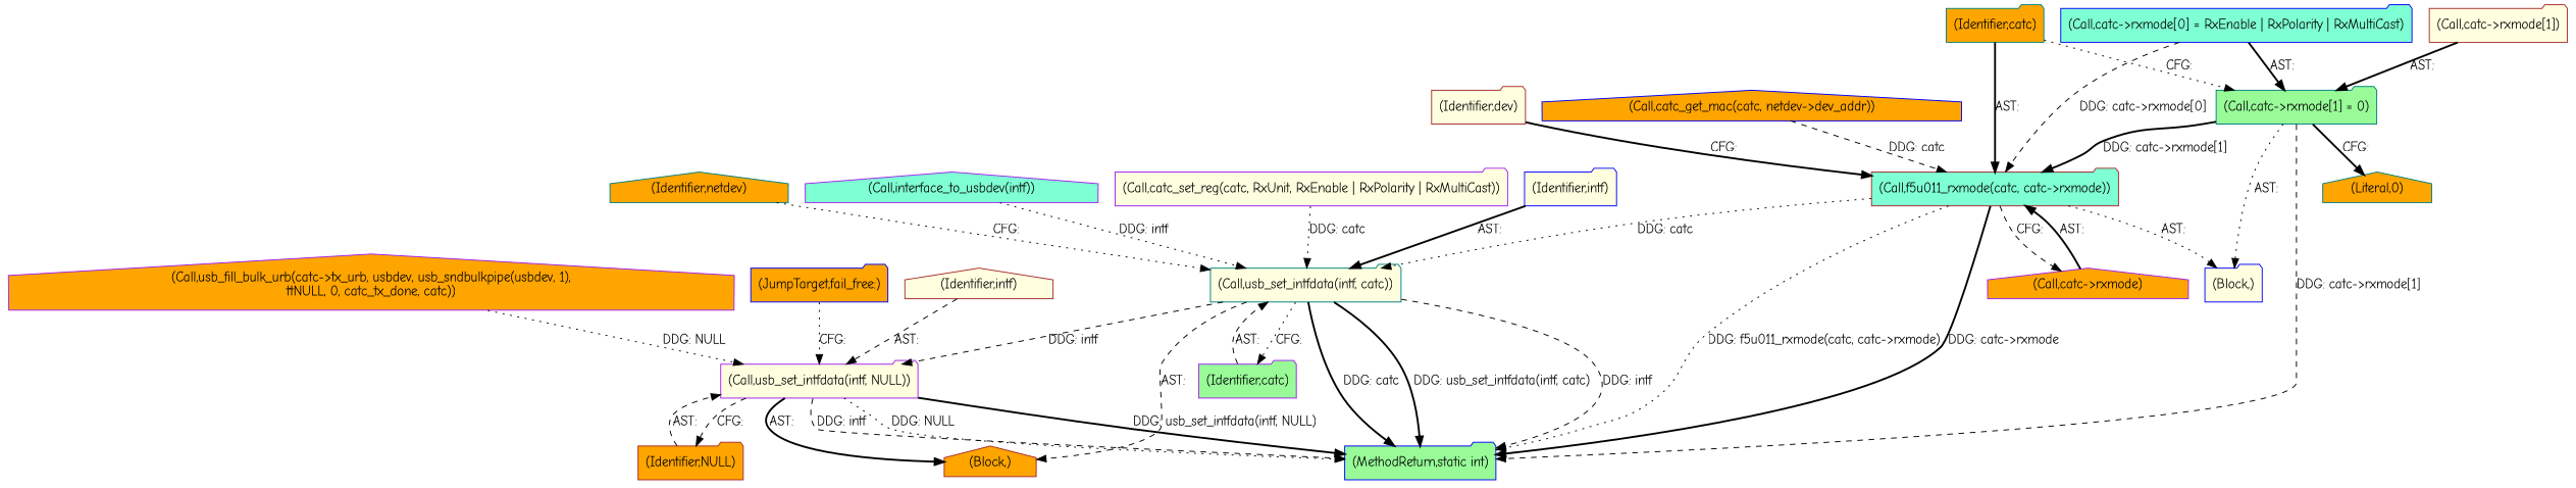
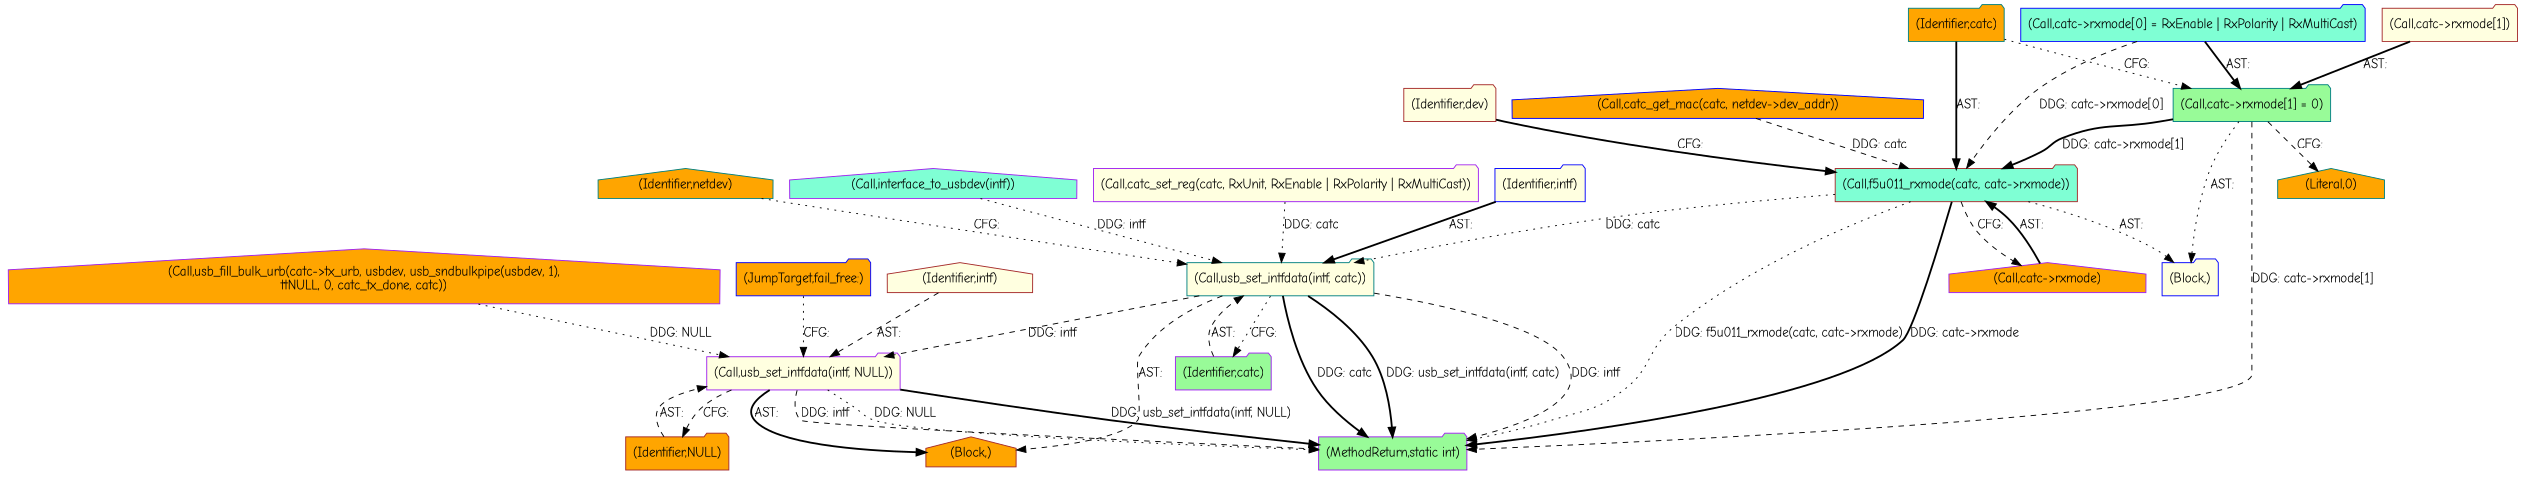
  digraph {
    fontname="Comic Neue"
    node [color=purple fillcolor=orange fontname="Comic Neue" shape=folder style=filled]
    edge [fontname="Comic Neue" style=dashed]
    n1 [color=teal fillcolor=palegreen label="(Call,catc->rxmode[1] = 0)"]
    n2 [color=brown fillcolor=aquamarine label="(Call,f5u011_rxmode(catc, catc->rxmode))"]
    n3 [color=teal label="(Literal,0)" shape=house]
    n4 [color=blue fillcolor=lightyellow label="(Block,)"]
-   n5 [color=blue fillcolor=palegreen label="(MethodReturn,static int)"]
+   n5 [fillcolor=palegreen label="(MethodReturn,static int)"]
    n6 [color=teal fillcolor=lightyellow label="(Call,usb_set_intfdata(intf, catc))"]
    n7 [label="(Call,catc->rxmode)" shape=house]
    n8 [fillcolor=lightyellow label="(Call,usb_set_intfdata(intf, NULL))"]
    n9 [color=brown label="(Block,)" shape=house]
    n10 [fillcolor=palegreen label="(Identifier,catc)"]
    n11 [color=brown label="(Identifier,NULL)"]
    n12 [color=teal label="(Identifier,netdev)" shape=house]
    n13 [color=brown fillcolor=lightyellow label="(Call,catc->rxmode[1])"]
    n14 [color=brown fillcolor=lightyellow label="(Identifier,dev)"]
    n15 [color=blue label="(Call,catc_get_mac(catc, netdev->dev_addr))" shape=house]
    n16 [fillcolor=aquamarine label="(Call,interface_to_usbdev(intf))" shape=house]
    n17 [color=brown fillcolor=lightyellow label="(Identifier,intf)" shape=house]
    n18 [color=teal label="(Identifier,catc)"]
    n19 [color=blue fillcolor=aquamarine label="(Call,catc->rxmode[0] = RxEnable | RxPolarity | RxMultiCast)"]
    n20 [fillcolor=lightyellow label="(Call,catc_set_reg(catc, RxUnit, RxEnable | RxPolarity | RxMultiCast))"]
    n21 [label="(Call,usb_fill_bulk_urb(catc->tx_urb, usbdev, usb_sndbulkpipe(usbdev, 1),\n\t\tNULL, 0, catc_tx_done, catc))" shape=house]
    n22 [color=blue label="(JumpTarget,fail_free:)"]
    n23 [color=blue fillcolor=lightyellow label="(Identifier,intf)"]
    n1 -> n2 [label="DDG: catc->rxmode[1]" style=bold]
-   n1 -> n3 [label="CFG: " style=bold]
+   n1 -> n3 [label="CFG: "]
    n1 -> n4 [label="AST: " style=dotted]
    n1 -> n5 [label="DDG: catc->rxmode[1]"]
    n2 -> n4 [label="AST: " style=dotted]
    n2 -> n5 [label="DDG: f5u011_rxmode(catc, catc->rxmode)" style=dotted]
    n2 -> n5 [label="DDG: catc->rxmode" style=bold]
    n2 -> n6 [label="DDG: catc" style=dotted]
    n2 -> n7 [label="CFG: "]
    n6 -> n5 [label="DDG: catc" style=bold]
    n6 -> n5 [label="DDG: usb_set_intfdata(intf, catc)" style=bold]
    n6 -> n5 [label="DDG: intf"]
    n6 -> n8 [label="DDG: intf"]
    n6 -> n9 [label="AST: "]
    n6 -> n10 [label="CFG: " style=dotted]
    n7 -> n2 [label="AST: " style=bold]
    n8 -> n5 [label="DDG: NULL" style=dotted]
    n8 -> n5 [label="DDG: usb_set_intfdata(intf, NULL)" style=bold]
    n8 -> n5 [label="DDG: intf"]
    n8 -> n9 [label="AST: " style=bold]
    n8 -> n11 [label="CFG: "]
    n10 -> n6 [label="AST: "]
    n11 -> n8 [label="AST: "]
    n12 -> n6 [label="CFG: " style=dotted]
    n13 -> n1 [label="AST: " style=bold]
    n14 -> n2 [label="CFG: " style=bold]
    n15 -> n2 [label="DDG: catc"]
    n16 -> n6 [label="DDG: intf" style=dotted]
    n17 -> n8 [label="AST: "]
    n18 -> n1 [label="CFG: " style=dotted]
    n18 -> n2 [label="AST: " style=bold]
    n19 -> n1 [label="AST: " style=bold]
    n19 -> n2 [label="DDG: catc->rxmode[0]"]
    n20 -> n6 [label="DDG: catc" style=dotted]
    n21 -> n8 [label="DDG: NULL" style=dotted]
    n22 -> n8 [label="CFG: " style=dotted]
    n23 -> n6 [label="AST: " style=bold]
  }
